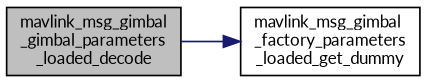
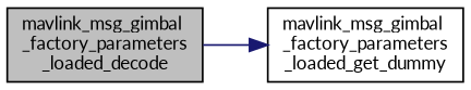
  digraph {
    rankdir=LR
    fontname=Lato
    node [color=black fontname=Lato fontsize=10 shape=record style=filled]
-   n1 [fillcolor=grey75 fontcolor=black height=0.2 label="mavlink_msg_gimbal\l_gimbal_parameters\l_loaded_decode" width=0.4]
+   n1 [fillcolor=grey75 fontcolor=black height=0.2 label="mavlink_msg_gimbal\l_factory_parameters\l_loaded_decode" width=0.4]
    n2 [fillcolor=white height=0.2 label="mavlink_msg_gimbal\l_factory_parameters\l_loaded_get_dummy" width=0.4]
    n1 -> n2 [color=midnightblue fontname=Lato fontsize=10 labelfontname=Helvetica labelfontsize=10 style=solid]
  }
